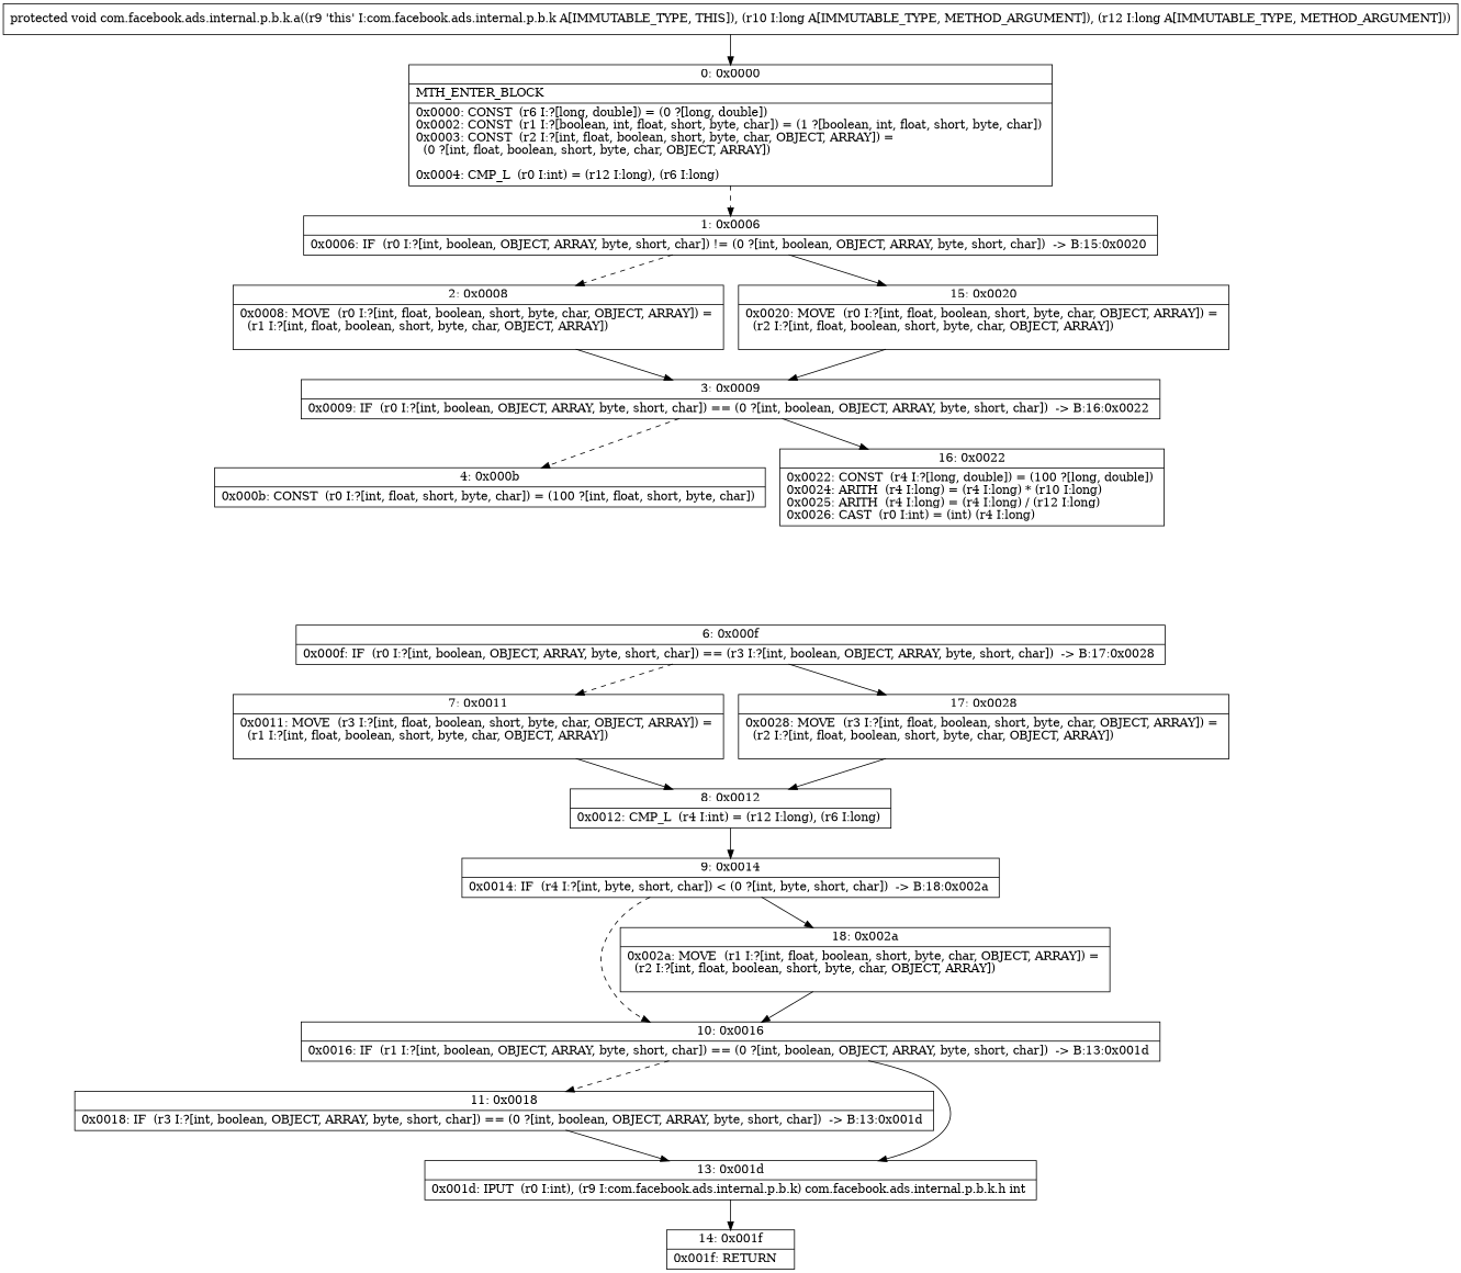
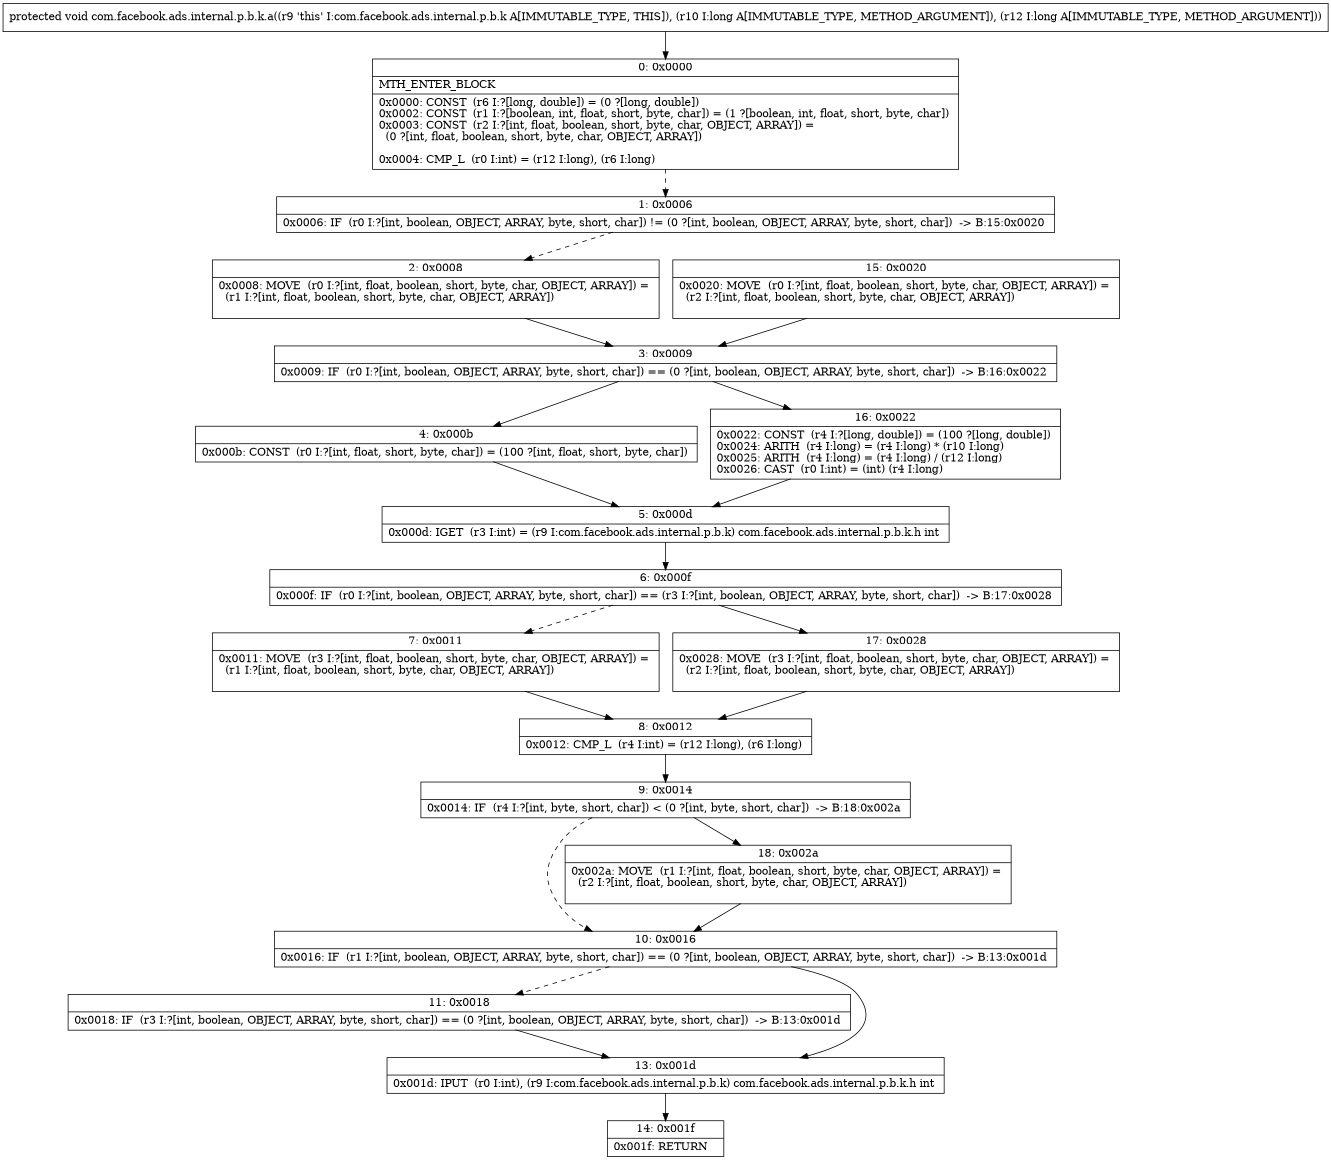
  digraph {
    node [shape=record]
    n1 [label="{0\:\ 0x0000|MTH_ENTER_BLOCK\l|0x0000: CONST  (r6 I:?[long, double]) = (0 ?[long, double]) \l0x0002: CONST  (r1 I:?[boolean, int, float, short, byte, char]) = (1 ?[boolean, int, float, short, byte, char]) \l0x0003: CONST  (r2 I:?[int, float, boolean, short, byte, char, OBJECT, ARRAY]) = \l  (0 ?[int, float, boolean, short, byte, char, OBJECT, ARRAY])\l \l0x0004: CMP_L  (r0 I:int) = (r12 I:long), (r6 I:long) \l}"]
    n2 [label="{1\:\ 0x0006|0x0006: IF  (r0 I:?[int, boolean, OBJECT, ARRAY, byte, short, char]) != (0 ?[int, boolean, OBJECT, ARRAY, byte, short, char])  \-\> B:15:0x0020 \l}"]
    n3 [label="{2\:\ 0x0008|0x0008: MOVE  (r0 I:?[int, float, boolean, short, byte, char, OBJECT, ARRAY]) = \l  (r1 I:?[int, float, boolean, short, byte, char, OBJECT, ARRAY])\l \l}"]
    n4 [label="{15\:\ 0x0020|0x0020: MOVE  (r0 I:?[int, float, boolean, short, byte, char, OBJECT, ARRAY]) = \l  (r2 I:?[int, float, boolean, short, byte, char, OBJECT, ARRAY])\l \l}"]
    n5 [label="{3\:\ 0x0009|0x0009: IF  (r0 I:?[int, boolean, OBJECT, ARRAY, byte, short, char]) == (0 ?[int, boolean, OBJECT, ARRAY, byte, short, char])  \-\> B:16:0x0022 \l}"]
    n6 [label="{4\:\ 0x000b|0x000b: CONST  (r0 I:?[int, float, short, byte, char]) = (100 ?[int, float, short, byte, char]) \l}"]
    n7 [label="{16\:\ 0x0022|0x0022: CONST  (r4 I:?[long, double]) = (100 ?[long, double]) \l0x0024: ARITH  (r4 I:long) = (r4 I:long) * (r10 I:long) \l0x0025: ARITH  (r4 I:long) = (r4 I:long) \/ (r12 I:long) \l0x0026: CAST  (r0 I:int) = (int) (r4 I:long) \l}"]
+   n8 [label="{5\:\ 0x000d|0x000d: IGET  (r3 I:int) = (r9 I:com.facebook.ads.internal.p.b.k) com.facebook.ads.internal.p.b.k.h int \l}"]
    n9 [label="{6\:\ 0x000f|0x000f: IF  (r0 I:?[int, boolean, OBJECT, ARRAY, byte, short, char]) == (r3 I:?[int, boolean, OBJECT, ARRAY, byte, short, char])  \-\> B:17:0x0028 \l}"]
    n10 [label="{7\:\ 0x0011|0x0011: MOVE  (r3 I:?[int, float, boolean, short, byte, char, OBJECT, ARRAY]) = \l  (r1 I:?[int, float, boolean, short, byte, char, OBJECT, ARRAY])\l \l}"]
    n11 [label="{17\:\ 0x0028|0x0028: MOVE  (r3 I:?[int, float, boolean, short, byte, char, OBJECT, ARRAY]) = \l  (r2 I:?[int, float, boolean, short, byte, char, OBJECT, ARRAY])\l \l}"]
    n12 [label="{8\:\ 0x0012|0x0012: CMP_L  (r4 I:int) = (r12 I:long), (r6 I:long) \l}"]
    n13 [label="{9\:\ 0x0014|0x0014: IF  (r4 I:?[int, byte, short, char]) \< (0 ?[int, byte, short, char])  \-\> B:18:0x002a \l}"]
    n14 [label="{10\:\ 0x0016|0x0016: IF  (r1 I:?[int, boolean, OBJECT, ARRAY, byte, short, char]) == (0 ?[int, boolean, OBJECT, ARRAY, byte, short, char])  \-\> B:13:0x001d \l}"]
    n15 [label="{18\:\ 0x002a|0x002a: MOVE  (r1 I:?[int, float, boolean, short, byte, char, OBJECT, ARRAY]) = \l  (r2 I:?[int, float, boolean, short, byte, char, OBJECT, ARRAY])\l \l}"]
    n16 [label="{11\:\ 0x0018|0x0018: IF  (r3 I:?[int, boolean, OBJECT, ARRAY, byte, short, char]) == (0 ?[int, boolean, OBJECT, ARRAY, byte, short, char])  \-\> B:13:0x001d \l}"]
    n17 [label="{13\:\ 0x001d|0x001d: IPUT  (r0 I:int), (r9 I:com.facebook.ads.internal.p.b.k) com.facebook.ads.internal.p.b.k.h int \l}"]
    n18 [label="{14\:\ 0x001f|0x001f: RETURN   \l}"]
    n19 [label="{protected void com.facebook.ads.internal.p.b.k.a((r9 'this' I:com.facebook.ads.internal.p.b.k A[IMMUTABLE_TYPE, THIS]), (r10 I:long A[IMMUTABLE_TYPE, METHOD_ARGUMENT]), (r12 I:long A[IMMUTABLE_TYPE, METHOD_ARGUMENT])) }"]
    n1 -> n2 [style=dashed]
    n2 -> n3 [style=dashed]
-   n2 -> n4
    n3 -> n5
    n4 -> n5
-   n5 -> n6 [style=dashed]
+   n5 -> n6 [style=solid]
    n5 -> n7
+   n6 -> n8
+   n7 -> n8
+   n8 -> n9
    n9 -> n10 [style=dashed]
    n9 -> n11
    n10 -> n12
    n11 -> n12
    n12 -> n13
    n13 -> n14 [style=dashed]
    n13 -> n15
    n14 -> n16 [style=dashed]
    n14 -> n17
    n15 -> n14
    n16 -> n17
    n17 -> n18
    n19 -> n1
  }
